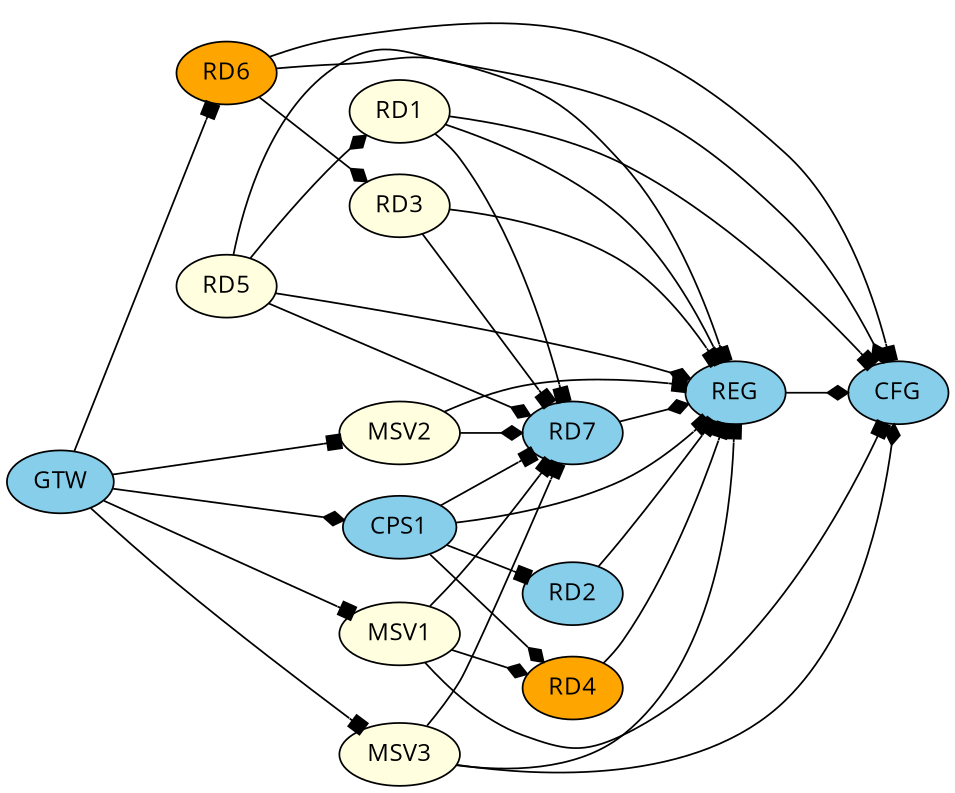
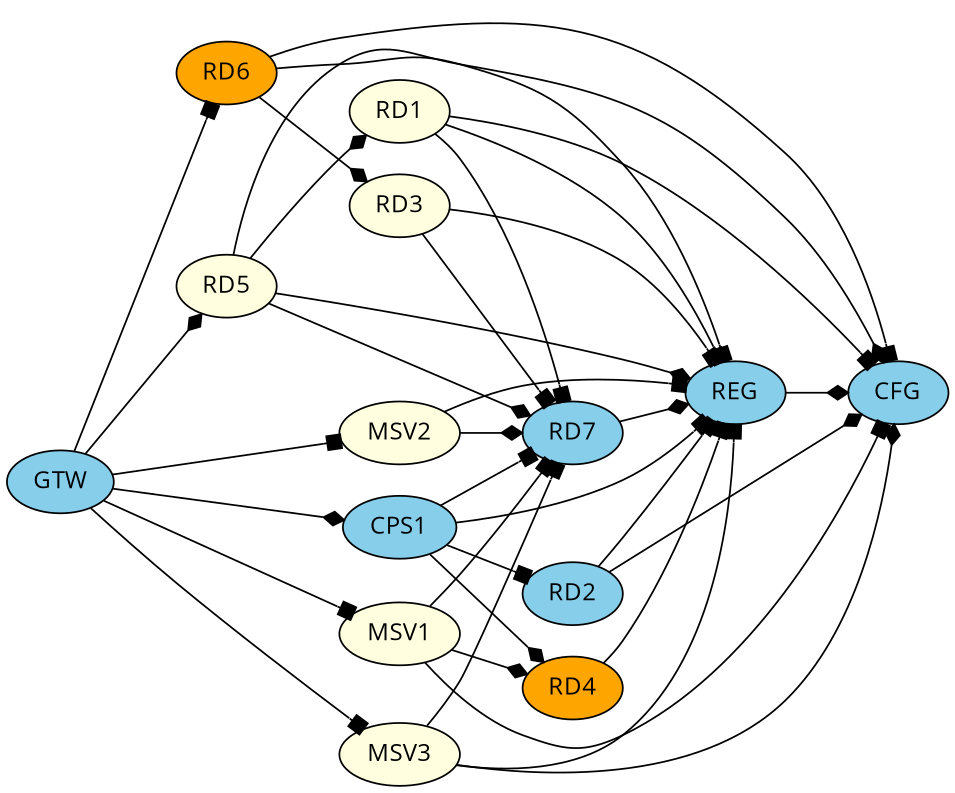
  strict digraph {
    fontname="Open Sans"
    rankdir=LR
    node [fillcolor=lightyellow fontname="Open Sans" style=filled]
    edge [arrowhead=box fontname="Open Sans"]
    n1 [label=RD1]
    n2 [fillcolor=skyblue label=RD7]
    n3 [fillcolor=skyblue label=REG]
    n4 [fillcolor=skyblue label=CFG]
    n5 [fillcolor=skyblue label=RD2]
    n6 [label=RD3]
    n7 [fillcolor=orange label=RD4]
    n8 [label=RD5]
    n9 [fillcolor=orange label=RD6]
    n10 [fillcolor=skyblue label=CPS1]
    n11 [fillcolor=skyblue label=GTW]
    n12 [label=MSV1]
    n13 [label=MSV2]
    n14 [label=MSV3]
    n1 -> n2
    n1 -> n3
    n1 -> n4
    n2 -> n3 [arrowhead=diamond]
    n3 -> n4 [arrowhead=diamond]
    n5 -> n3
+   n5 -> n4 [arrowhead=diamond]
    n6 -> n2
    n6 -> n3
    n7 -> n3
    n8 -> n1 [arrowhead=diamond]
    n8 -> n2 [arrowhead=diamond]
    n8 -> n3 [arrowhead=diamond]
    n8 -> n4 [arrowhead=diamond]
    n9 -> n3
    n9 -> n4
    n9 -> n6 [arrowhead=diamond]
    n10 -> n2
    n10 -> n3
    n10 -> n5
    n10 -> n7 [arrowhead=diamond]
+   n11 -> n8 [arrowhead=diamond]
    n11 -> n9
    n11 -> n10 [arrowhead=diamond]
    n11 -> n12
    n11 -> n13
    n11 -> n14
    n12 -> n2
    n12 -> n4
    n12 -> n7 [arrowhead=diamond]
    n13 -> n2 [arrowhead=diamond]
    n13 -> n3
    n14 -> n2
    n14 -> n3
    n14 -> n4 [arrowhead=diamond]
  }
